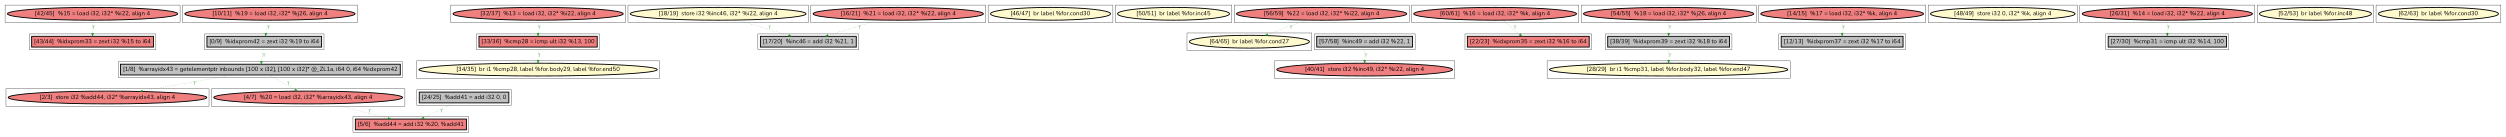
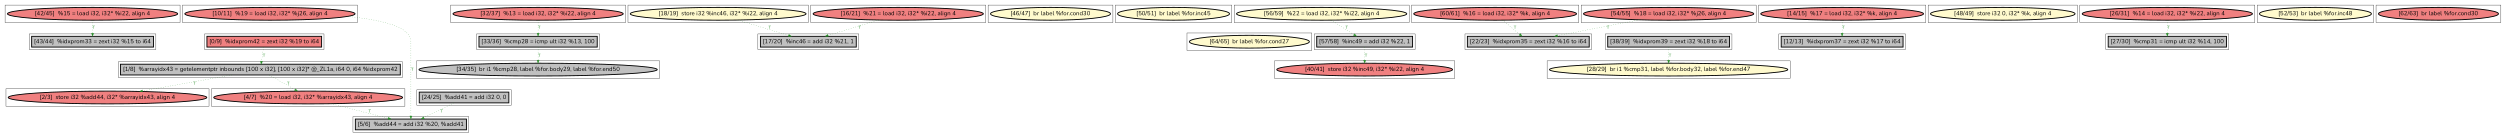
  digraph {
    fontname=Nunito
    node [fillcolor=grey fontname=Nunito fontsize=20 penwidth=3.0 shape=ellipse style=filled]
    edge [color=forestgreen fontcolor=forestgreen fontname=Nunito style=dotted]
-   n1 [fillcolor=lightcoral label="[43/44]  %idxprom33 = zext i32 %15 to i64" shape=rectangle]
+   n1 [label="[43/44]  %idxprom33 = zext i32 %15 to i64" shape=rectangle]
    n2 [fillcolor=lightcoral label="[2/3]  store i32 %add44, i32* %arrayidx43, align 4"]
    n3 [fillcolor=lightcoral label="[32/37]  %13 = load i32, i32* %i22, align 4"]
    n4 [fillcolor=lemonchiffon label="[18/19]  store i32 %inc46, i32* %i22, align 4"]
    n5 [fillcolor=lightcoral label="[42/45]  %15 = load i32, i32* %i22, align 4"]
    n6 [fillcolor=lemonchiffon label="[46/47]  br label %for.cond30"]
    n7 [fillcolor=lightcoral label="[16/21]  %21 = load i32, i32* %i22, align 4"]
    n8 [fillcolor=lemonchiffon label="[50/51]  br label %for.inc45"]
    n9 [fillcolor=lightcoral label="[4/7]  %20 = load i32, i32* %arrayidx43, align 4"]
    n10 [fillcolor=lemonchiffon label="[64/65]  br label %for.cond27"]
    n11 [label="[57/58]  %inc49 = add i32 %22, 1" shape=rectangle]
    n12 [fillcolor=lightcoral label="[60/61]  %16 = load i32, i32* %k, align 4"]
    n13 [label="[1/8]  %arrayidx43 = getelementptr inbounds [100 x i32], [100 x i32]* @_ZL1a, i64 0, i64 %idxprom42" shape=rectangle]
    n14 [label="[38/39]  %idxprom39 = zext i32 %18 to i64" shape=rectangle]
    n15 [fillcolor=lightcoral label="[14/15]  %17 = load i32, i32* %k, align 4"]
    n16 [label="[12/13]  %idxprom37 = zext i32 %17 to i64" shape=rectangle]
    n17 [fillcolor=lightcoral label="[10/11]  %19 = load i32, i32* %j26, align 4"]
    n18 [fillcolor=lightcoral label="[54/55]  %18 = load i32, i32* %j26, align 4"]
-   n19 [fillcolor=lightcoral label="[33/36]  %cmp28 = icmp ult i32 %13, 100" shape=rectangle]
-   n20 [label="[0/9]  %idxprom42 = zext i32 %19 to i64" shape=rectangle]
+   n19 [label="[33/36]  %cmp28 = icmp ult i32 %13, 100" shape=rectangle]
+   n20 [fillcolor=lightcoral label="[0/9]  %idxprom42 = zext i32 %19 to i64" shape=rectangle]
    n21 [fillcolor=lightcoral label="[40/41]  store i32 %inc49, i32* %i22, align 4"]
-   n22 [fillcolor=lightcoral label="[22/23]  %idxprom35 = zext i32 %16 to i64" shape=rectangle]
-   n23 [fillcolor=lightcoral label="[5/6]  %add44 = add i32 %20, %add41" shape=rectangle]
+   n22 [label="[22/23]  %idxprom35 = zext i32 %16 to i64" shape=rectangle]
+   n23 [label="[5/6]  %add44 = add i32 %20, %add41" shape=rectangle]
    n24 [fillcolor=lemonchiffon label="[28/29]  br i1 %cmp31, label %for.body32, label %for.end47"]
    n25 [fillcolor=lemonchiffon label="[48/49]  store i32 0, i32* %k, align 4"]
    n26 [label="[27/30]  %cmp31 = icmp ult i32 %14, 100" shape=rectangle]
    n27 [fillcolor=lemonchiffon label="[52/53]  br label %for.inc48"]
    n28 [label="[24/25]  %add41 = add i32 0, 0" shape=rectangle]
-   n29 [fillcolor=lemonchiffon label="[62/63]  br label %for.cond30"]
+   n29 [fillcolor=lightcoral label="[62/63]  br label %for.cond30"]
    n30 [fillcolor=lightcoral label="[26/31]  %14 = load i32, i32* %i22, align 4"]
-   n31 [fillcolor=lemonchiffon label="[34/35]  br i1 %cmp28, label %for.body29, label %for.end50"]
-   n32 [fillcolor=lightcoral label="[56/59]  %22 = load i32, i32* %i22, align 4"]
+   n31 [label="[34/35]  br i1 %cmp28, label %for.body29, label %for.end50"]
+   n32 [fillcolor=lemonchiffon label="[56/59]  %22 = load i32, i32* %i22, align 4"]
    n33 [label="[17/20]  %inc46 = add i32 %21, 1" shape=rectangle]
    subgraph cluster_1 {
      n1
    }
    subgraph cluster_2 {
      n2
    }
    subgraph cluster_3 {
      n3
    }
    subgraph cluster_4 {
      n4
    }
    subgraph cluster_5 {
      n5
    }
    subgraph cluster_6 {
      n6
    }
    subgraph cluster_7 {
      n7
    }
    subgraph cluster_8 {
      n8
    }
    subgraph cluster_9 {
      n9
    }
    subgraph cluster_10 {
      n10
    }
    subgraph cluster_11 {
      n11
    }
    subgraph cluster_12 {
      n12
    }
    subgraph cluster_13 {
      n13
    }
    subgraph cluster_14 {
      n14
    }
    subgraph cluster_15 {
      n15
    }
    subgraph cluster_16 {
      n16
    }
    subgraph cluster_17 {
      n17
    }
    subgraph cluster_18 {
      n18
    }
    subgraph cluster_19 {
      n19
    }
    subgraph cluster_20 {
      n20
    }
    subgraph cluster_21 {
      n21
    }
    subgraph cluster_22 {
      n22
    }
    subgraph cluster_23 {
      n23
    }
    subgraph cluster_24 {
      n24
    }
    subgraph cluster_25 {
      n25
    }
    subgraph cluster_26 {
      n26
    }
    subgraph cluster_27 {
      n27
    }
    subgraph cluster_28 {
      n28
    }
    subgraph cluster_29 {
      n29
    }
    subgraph cluster_30 {
      n30
    }
    subgraph cluster_31 {
      n31
    }
    subgraph cluster_32 {
      n32
    }
    subgraph cluster_33 {
      n33
    }
    n3 -> n19 [label=T]
    n4 -> n33 [label=T]
    n5 -> n1 [label=T]
    n7 -> n33 [label=T]
    n9 -> n23 [label=T]
    n11 -> n21 [label=T]
    n12 -> n22 [label=T]
    n13 -> n2 [label=T]
    n13 -> n9 [label=T]
    n14 -> n24 [label=T]
    n15 -> n16 [label=T]
-   n17 -> n20 [label=T]
-   n18 -> n14 [label=T]
+   n17 -> n23 [label=T]
+   n18 -> n22 [label=T]
    n19 -> n31 [label=T]
    n20 -> n13 [label=T]
    n28 -> n23 [label=T]
    n30 -> n26 [label=T]
-   n32 -> n10 [label=T]
+   n32 -> n11 [label=T]
  }
